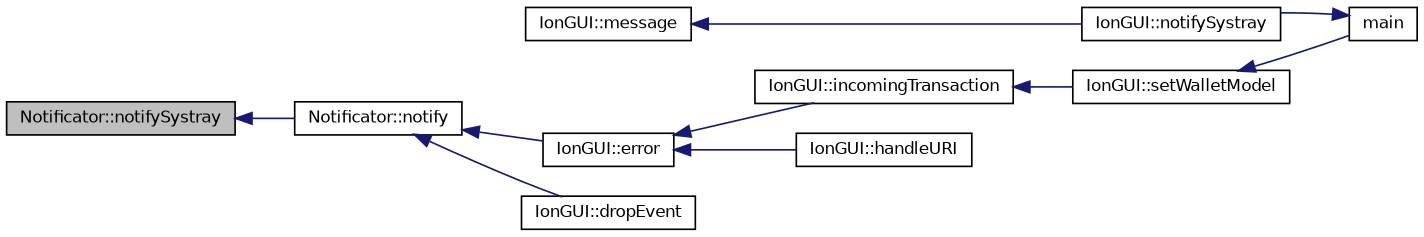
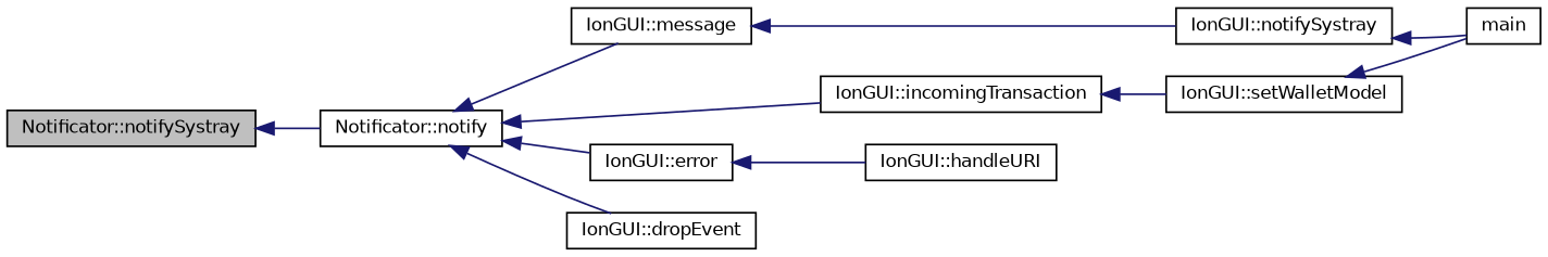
  digraph {
    fontname="DejaVu Sans"
    rankdir=LR
    node [color=black fillcolor=white fontname="DejaVu Sans" fontsize=10 shape=record style=filled]
    edge [color=midnightblue dir=back fontname="DejaVu Sans" fontsize=10 labelfontname=Helvetica labelfontsize=10 style=solid]
    n1 [fillcolor=grey75 fontcolor=black height=0.2 label="Notificator::notifySystray" width=0.4]
    n2 [height=0.2 label="Notificator::notify" width=0.4]
    n3 [height=0.2 label="IonGUI::message" width=0.4]
    n4 [height=0.2 label="IonGUI::error" width=0.4]
    n5 [height=0.2 label="IonGUI::incomingTransaction" width=0.4]
    n6 [height=0.2 label="IonGUI::dropEvent" width=0.4]
    n7 [height=0.2 label="IonGUI::notifySystray" width=0.4]
    n8 [height=0.2 label="IonGUI::handleURI" width=0.4]
    n9 [height=0.2 label="IonGUI::setWalletModel" width=0.4]
    n10 [height=0.2 label=main width=0.4]
    n1 -> n2
+   n2 -> n3
    n2 -> n4
-   n4 -> n5
+   n2 -> n5
    n2 -> n6
    n3 -> n7
    n4 -> n8
    n5 -> n9
-   n10 -> n7
+   n7 -> n10
    n9 -> n10
  }
